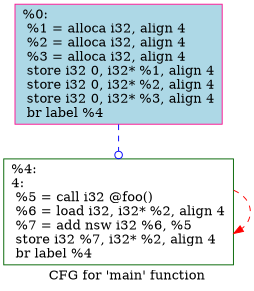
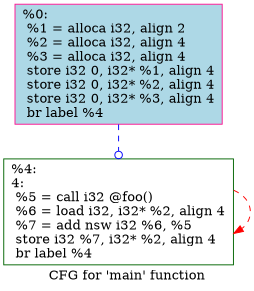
  digraph {
    label="CFG for 'main' function"
    node [shape=record style=filled]
    edge [style=dashed]
-   n1 [label="{%0:\l  %1 = alloca i32, align 4\l  %2 = alloca i32, align 4\l  %3 = alloca i32, align 4\l  store i32 0, i32* %1, align 4\l  store i32 0, i32* %2, align 4\l  store i32 0, i32* %3, align 4\l  br label %4\l}" fillcolor=lightblue color=deeppink]
+   n1 [label="{%0:\l  %1 = alloca i32, align 2\l  %2 = alloca i32, align 4\l  %3 = alloca i32, align 4\l  store i32 0, i32* %1, align 4\l  store i32 0, i32* %2, align 4\l  store i32 0, i32* %3, align 4\l  br label %4\l}" fillcolor=lightblue color=deeppink]
    n2 [label="{%4:\l4:                                                \l  %5 = call i32 @foo()\l  %6 = load i32, i32* %2, align 4\l  %7 = add nsw i32 %6, %5\l  store i32 %7, i32* %2, align 4\l  br label %4\l}" fillcolor=white color=darkgreen]
    n1 -> n2 [color=blue arrowhead=odot]
    n2 -> n2 [color=red arrowhead=normal]
  }
